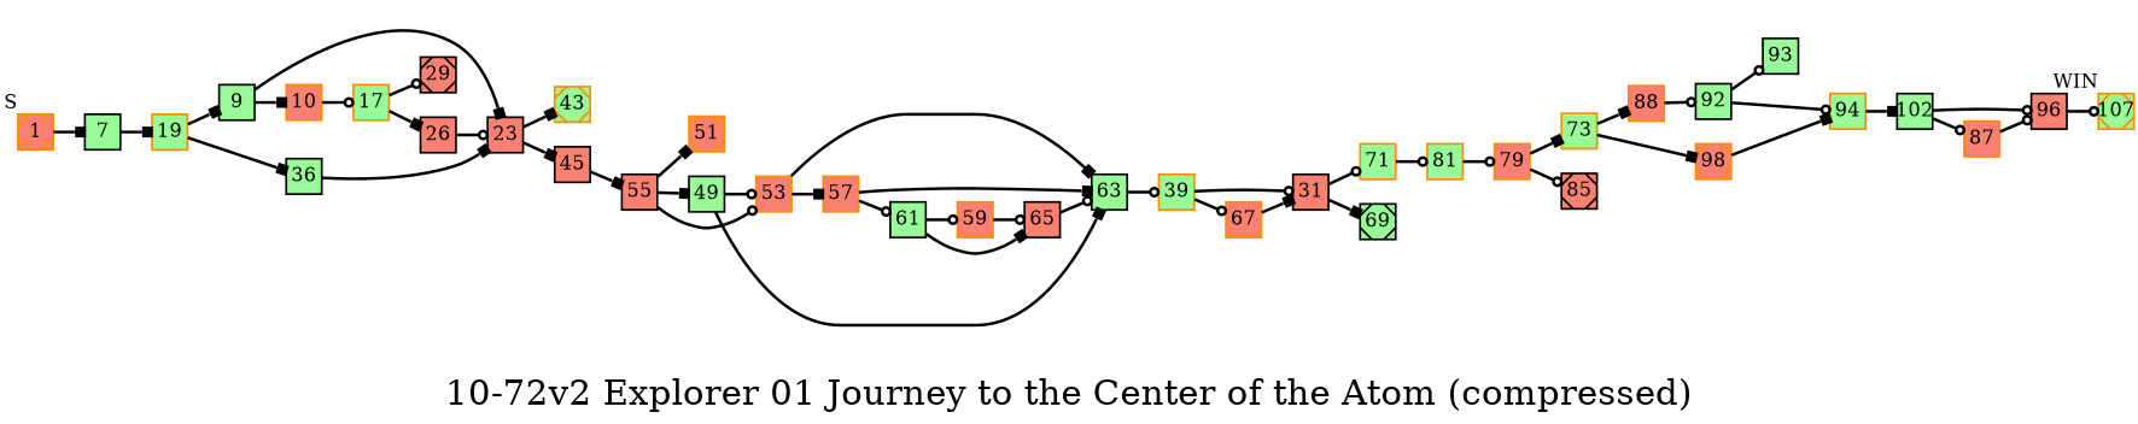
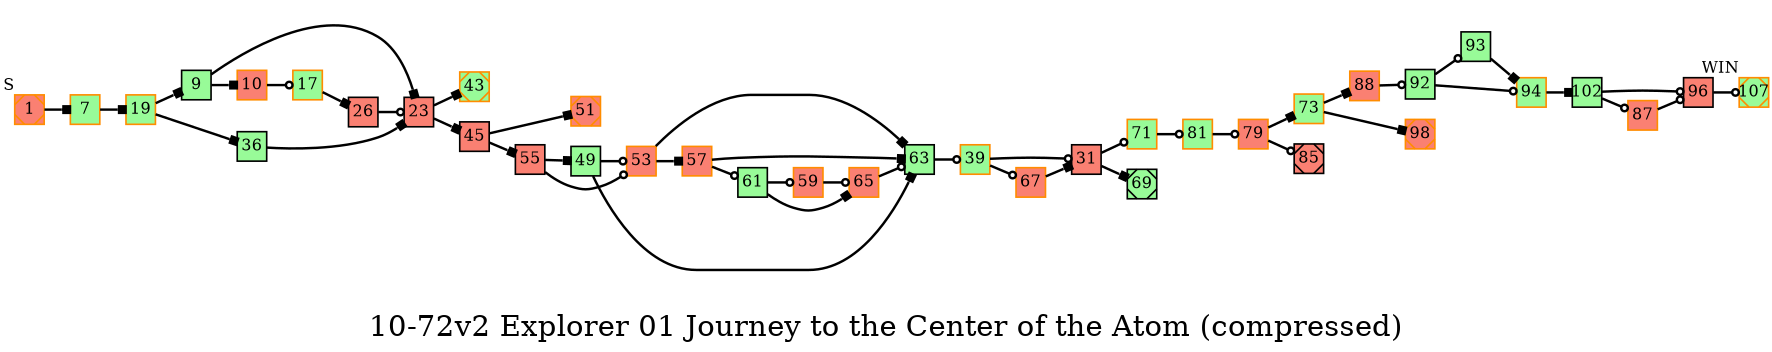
  digraph {
    fontsize=36
    label="10-72v2 Explorer 01 Journey to the Center of the Atom (compressed)"
    nodesep=0.35
    ordering=out
    rankdir=LR
    ranksep=0.45
    node [color=darkorange fillcolor=salmon fixedsize=true fontsize=20 labelfloat=true margin="0,0" penwidth=2 regular=true shape=rect style=filled]
    edge [arrowhead=box fontsize=12 labelfloat=true penwidth=3]
    1 [shape=Msquare xlabel=S]
-   7 [color=black fillcolor=palegreen]
+   7 [fillcolor=palegreen]
    19 [fillcolor=palegreen]
    n4 [color=black fillcolor=palegreen label=9]
    36 [color=black fillcolor=palegreen]
    23 [color=black]
    10
    43 [fillcolor=palegreen shape=Msquare]
    45 [color=black]
    17 [fillcolor=palegreen]
    51 [shape=Msquare]
    55 [color=black]
    26 [color=black]
-   29 [color=black shape=Msquare]
    49 [color=black fillcolor=palegreen]
    53
    31 [color=black]
    71 [fillcolor=palegreen]
    69 [color=black fillcolor=palegreen shape=Msquare]
    81 [fillcolor=palegreen]
    79
    39 [fillcolor=palegreen]
    67
    63 [color=black fillcolor=palegreen]
    57
    61 [color=black fillcolor=palegreen]
    59
-   65 [color=black]
+   65
    73 [fillcolor=palegreen]
    85 [color=black shape=Msquare]
    88
    98 [shape=Msquare]
    92 [color=black fillcolor=palegreen]
    n34 [color=black fillcolor=palegreen label=93]
    94 [fillcolor=palegreen]
    96 [color=black]
    87
    107 [fillcolor=palegreen shape=Msquare xlabel=WIN]
    102 [color=black fillcolor=palegreen]
    1 -> 7
    7 -> 19
    19 -> n4
    19 -> 36
    n4 -> 23
    n4 -> 10
    36 -> 23
    23 -> 43
    23 -> 45
    10 -> 17 [arrowhead=odot]
-   55 -> 51
+   45 -> 51
    45 -> 55
    17 -> 26
-   17 -> 29 [arrowhead=odot]
    55 -> 49
    55 -> 53 [arrowhead=odot]
    26 -> 23 [arrowhead=odot]
    49 -> 53 [arrowhead=odot]
    49 -> 63
    53 -> 63
    53 -> 57
    31 -> 71 [arrowhead=odot]
    31 -> 69
    71 -> 81 [arrowhead=odot]
    81 -> 79 [arrowhead=odot]
    79 -> 73
    79 -> 85 [arrowhead=odot]
    39 -> 31 [arrowhead=odot]
    39 -> 67 [arrowhead=odot]
    67 -> 31
    63 -> 39 [arrowhead=odot]
    57 -> 63
    57 -> 61 [arrowhead=odot]
    61 -> 59 [arrowhead=odot]
    61 -> 65
    59 -> 65 [arrowhead=odot]
    65 -> 63 [arrowhead=odot]
    73 -> 88
    73 -> 98
    88 -> 92 [arrowhead=odot]
    92 -> n34 [arrowhead=odot]
    92 -> 94 [arrowhead=odot]
-   98 -> 94
+   n34 -> 94
    94 -> 102
    96 -> 107 [arrowhead=odot]
    87 -> 96 [arrowhead=odot]
    102 -> 96 [arrowhead=odot]
    102 -> 87 [arrowhead=odot]
  }
